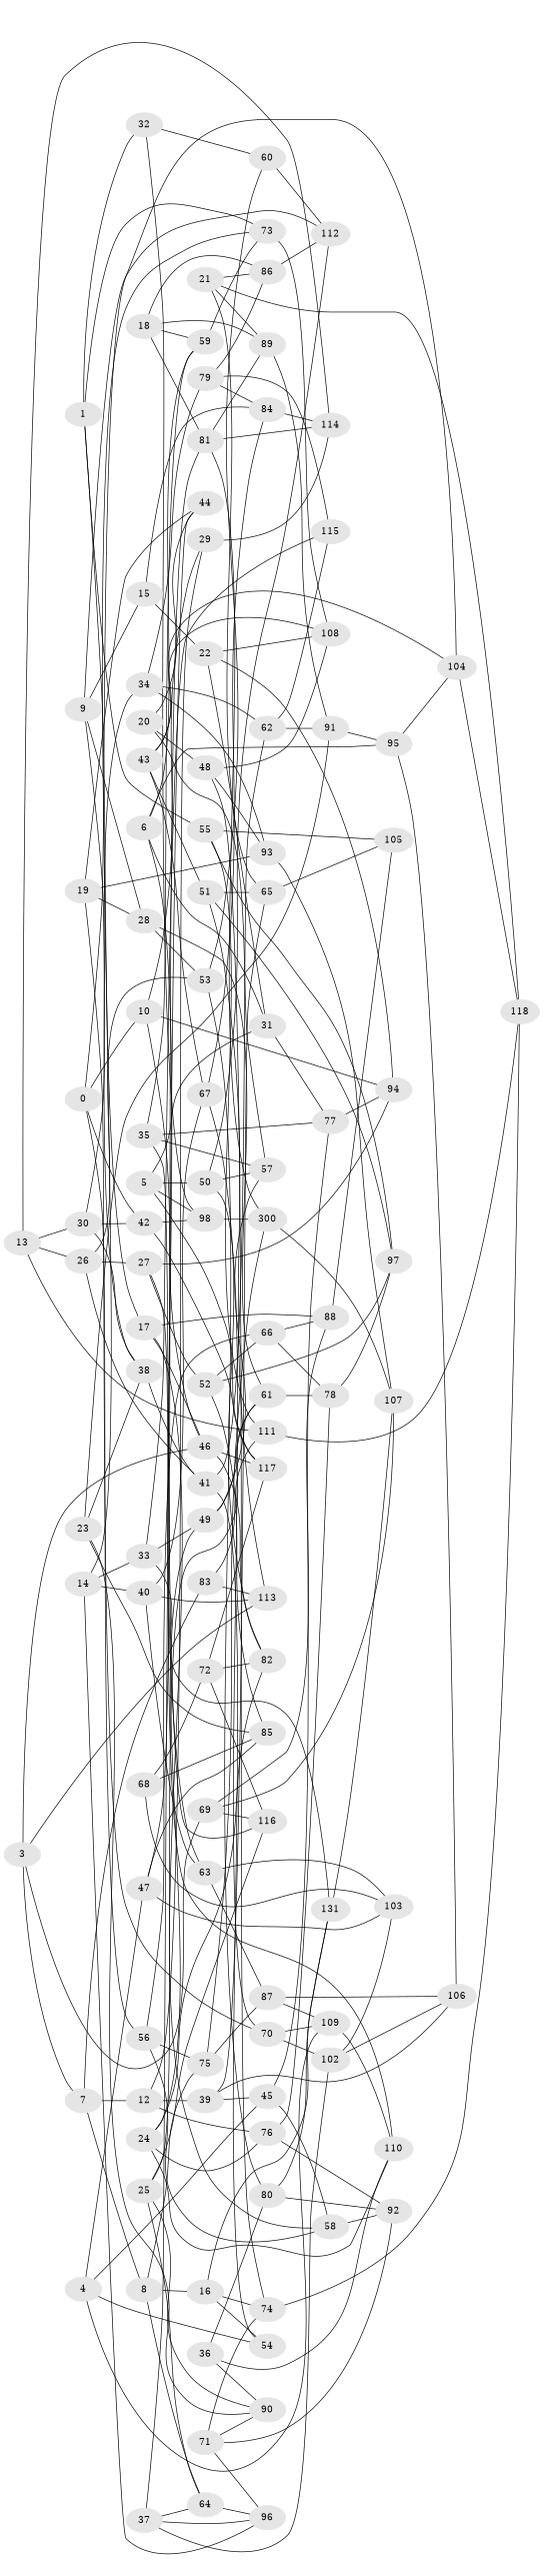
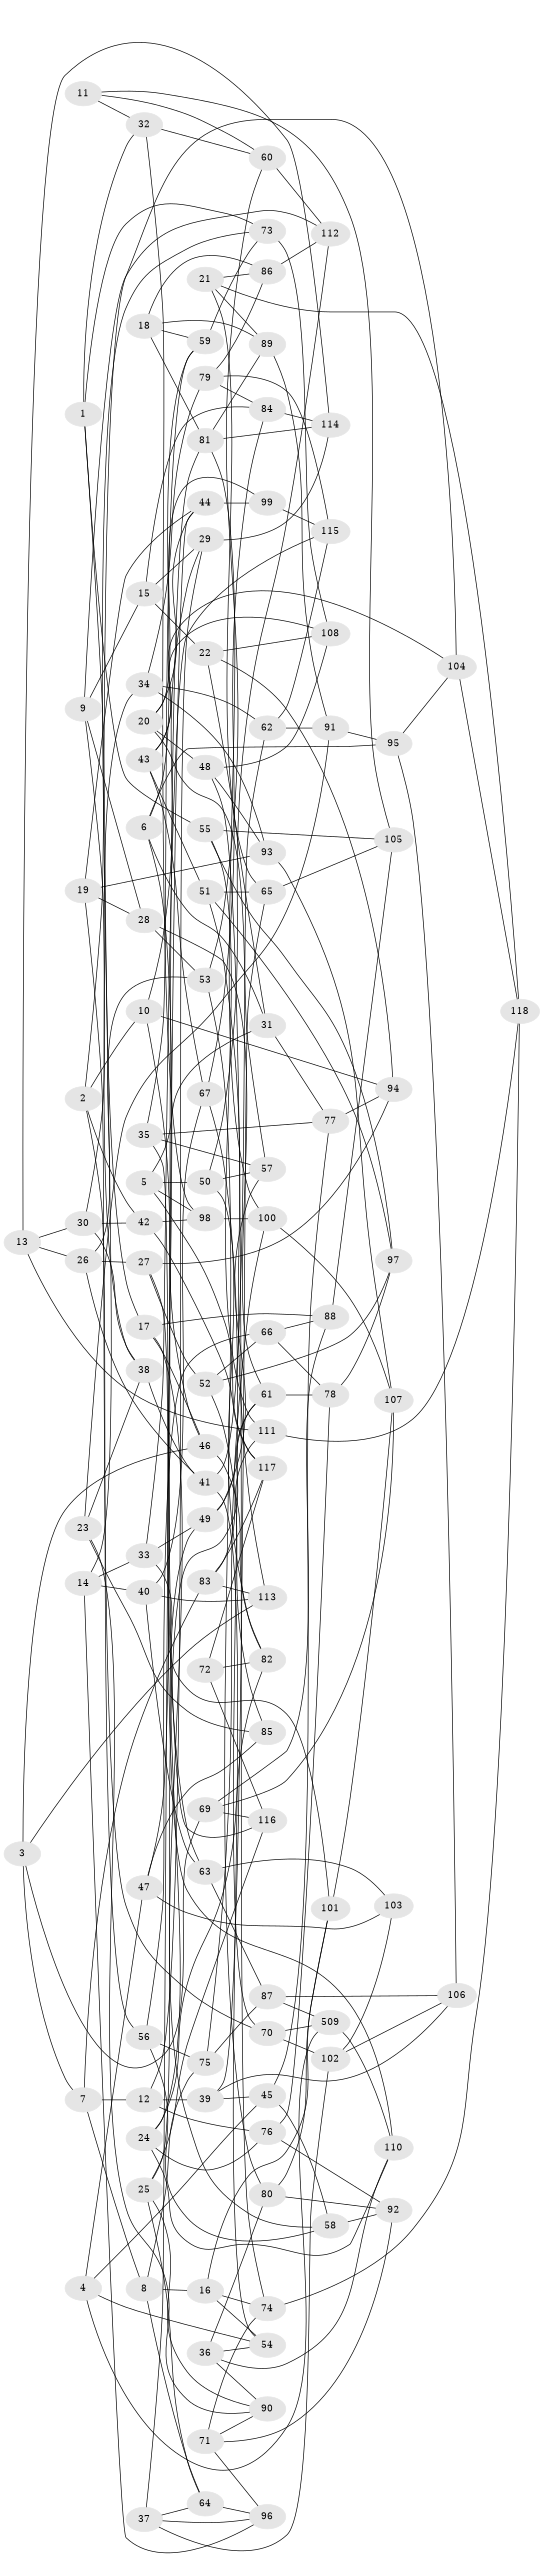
  graph {
    rankdir=LR
    node [color=gray90 style=filled]
    1
    17
    32
    55
    73
    46
    58
    88
    98
    60
    105
    111
    97
    108
-   2 [label=0]
+   2
    10
    42
    56
    104
    29
    94
    117
    75
    66
    118
    3
    7
    69
    113
    8
    12
    83
    82
    116
    107
    4
    45
    47
    54
-   109
+   109 [label=509]
    77
    81
    85
    103
    110
    5
    31
    50
    112
    70
    57
-   100 [label=300]
+   100
    6
    59
    63
    95
    87
    106
    16
    64
    39
    76
    74
-   101 [label=131]
+   101
    96
    9
    15
    28
    38
    22
    84
    61
    53
    41
    114
-   68
+   11
    72
    65
    92
    78
    13
    26
    30
    27
    34
    14
    33
    40
    49
    115
    67
    18
    86
    89
    91
    19
    44
    93
+   99
    102
    20
    48
    21
    23
    90
    24
    25
    52
    62
    80
    79
    35
    36
    37
    43
    51
    71
    1 -- 17
    1 -- 32
    1 -- 55
    1 -- 73
    17 -- 46
    17 -- 58
    17 -- 88
    32 -- 98
    32 -- 60
    55 -- 105
    55 -- 111
    55 -- 97
    73 -- 108
    46 -- 82
    58 -- 92
    88 -- 105
    98 -- 100
    60 -- 112
    111 -- 118
    2 -- 10
    2 -- 42
    2 -- 56
    2 -- 104
    10 -- 46
    10 -- 29
    10 -- 94
    42 -- 98
    42 -- 117
    56 -- 58
    56 -- 75
    56 -- 66
    104 -- 118
    29 -- 114
    75 -- 100
    75 -- 87
    66 -- 88
    66 -- 78
    3 -- 46
    3 -- 7
    3 -- 69
    3 -- 113
    7 -- 8
    7 -- 12
    7 -- 83
    69 -- 88
    69 -- 116
    69 -- 107
    8 -- 75
    8 -- 16
    8 -- 64
    12 -- 29
    12 -- 39
    12 -- 76
    83 -- 111
-   46 -- 117
+   83 -- 117
    83 -- 113
    4 -- 45
    4 -- 47
    4 -- 54
    4 -- 109
    45 -- 58
    45 -- 77
    47 -- 81
    47 -- 85
    47 -- 103
    109 -- 110
    77 -- 94
    81 -- 100
    81 -- 114
    81 -- 89
    5 -- 98
    5 -- 117
    5 -- 31
    5 -- 50
    31 -- 77
    50 -- 112
    50 -- 70
    50 -- 57
    70 -- 109
    70 -- 102
    100 -- 107
    6 -- 31
    6 -- 59
    6 -- 63
    6 -- 95
    59 -- 73
    63 -- 103
    63 -- 87
    95 -- 104
    95 -- 106
    87 -- 109
    87 -- 106
    16 -- 54
    16 -- 74
    16 -- 101
    64 -- 96
    39 -- 45
    39 -- 106
    39 -- 65
    76 -- 92
    76 -- 78
    74 -- 118
    101 -- 107
    9 -- 112
    9 -- 15
    9 -- 28
    9 -- 38
+   15 -- 29
    15 -- 22
    15 -- 84
    28 -- 61
    28 -- 53
    38 -- 41
    22 -- 108
    22 -- 94
    22 -- 31
    84 -- 114
    61 -- 78
    53 -- 60
    53 -- 80
    41 -- 54
    41 -- 62
-   68 -- 85
-   68 -- 103
-   68 -- 72
+   11 -- 32
+   11 -- 60
+   11 -- 105
    72 -- 117
    72 -- 82
    72 -- 116
    65 -- 105
    78 -- 97
    13 -- 111
    13 -- 114
    13 -- 26
    13 -- 30
    26 -- 53
    26 -- 41
    26 -- 27
    30 -- 42
    30 -- 38
    30 -- 34
    27 -- 94
    27 -- 110
    27 -- 52
    34 -- 93
    34 -- 62
    34 -- 79
    14 -- 73
    14 -- 96
    14 -- 33
    14 -- 40
    33 -- 101
    33 -- 49
    33 -- 115
    40 -- 113
    40 -- 63
    40 -- 67
    49 -- 57
    49 -- 61
    67 -- 82
    67 -- 84
    18 -- 81
    18 -- 59
    18 -- 86
    18 -- 89
    86 -- 112
    89 -- 91
    91 -- 95
    19 -- 70
    19 -- 28
    19 -- 44
    19 -- 93
+   44 -- 99
    93 -- 107
+   99 -- 115
    102 -- 103
    102 -- 106
    20 -- 57
    20 -- 44
+   20 -- 99
    20 -- 48
    48 -- 108
    48 -- 74
    48 -- 93
    21 -- 118
    21 -- 65
    21 -- 86
    21 -- 89
    23 -- 85
    23 -- 38
    23 -- 91
    23 -- 90
    24 -- 82
    24 -- 110
    24 -- 76
    24 -- 49
    25 -- 116
    25 -- 64
    25 -- 61
    25 -- 90
    52 -- 97
    52 -- 66
    52 -- 85
    62 -- 115
    62 -- 91
    80 -- 101
    80 -- 92
    79 -- 84
    79 -- 115
    79 -- 86
    35 -- 116
    35 -- 77
    35 -- 57
    35 -- 59
+   36 -- 54
    36 -- 110
    36 -- 90
    36 -- 80
    37 -- 64
    37 -- 96
    37 -- 44
    37 -- 102
    43 -- 108
    43 -- 104
    43 -- 67
    43 -- 51
    51 -- 97
    51 -- 113
    51 -- 65
    71 -- 74
    71 -- 96
    71 -- 92
    71 -- 90
  }
